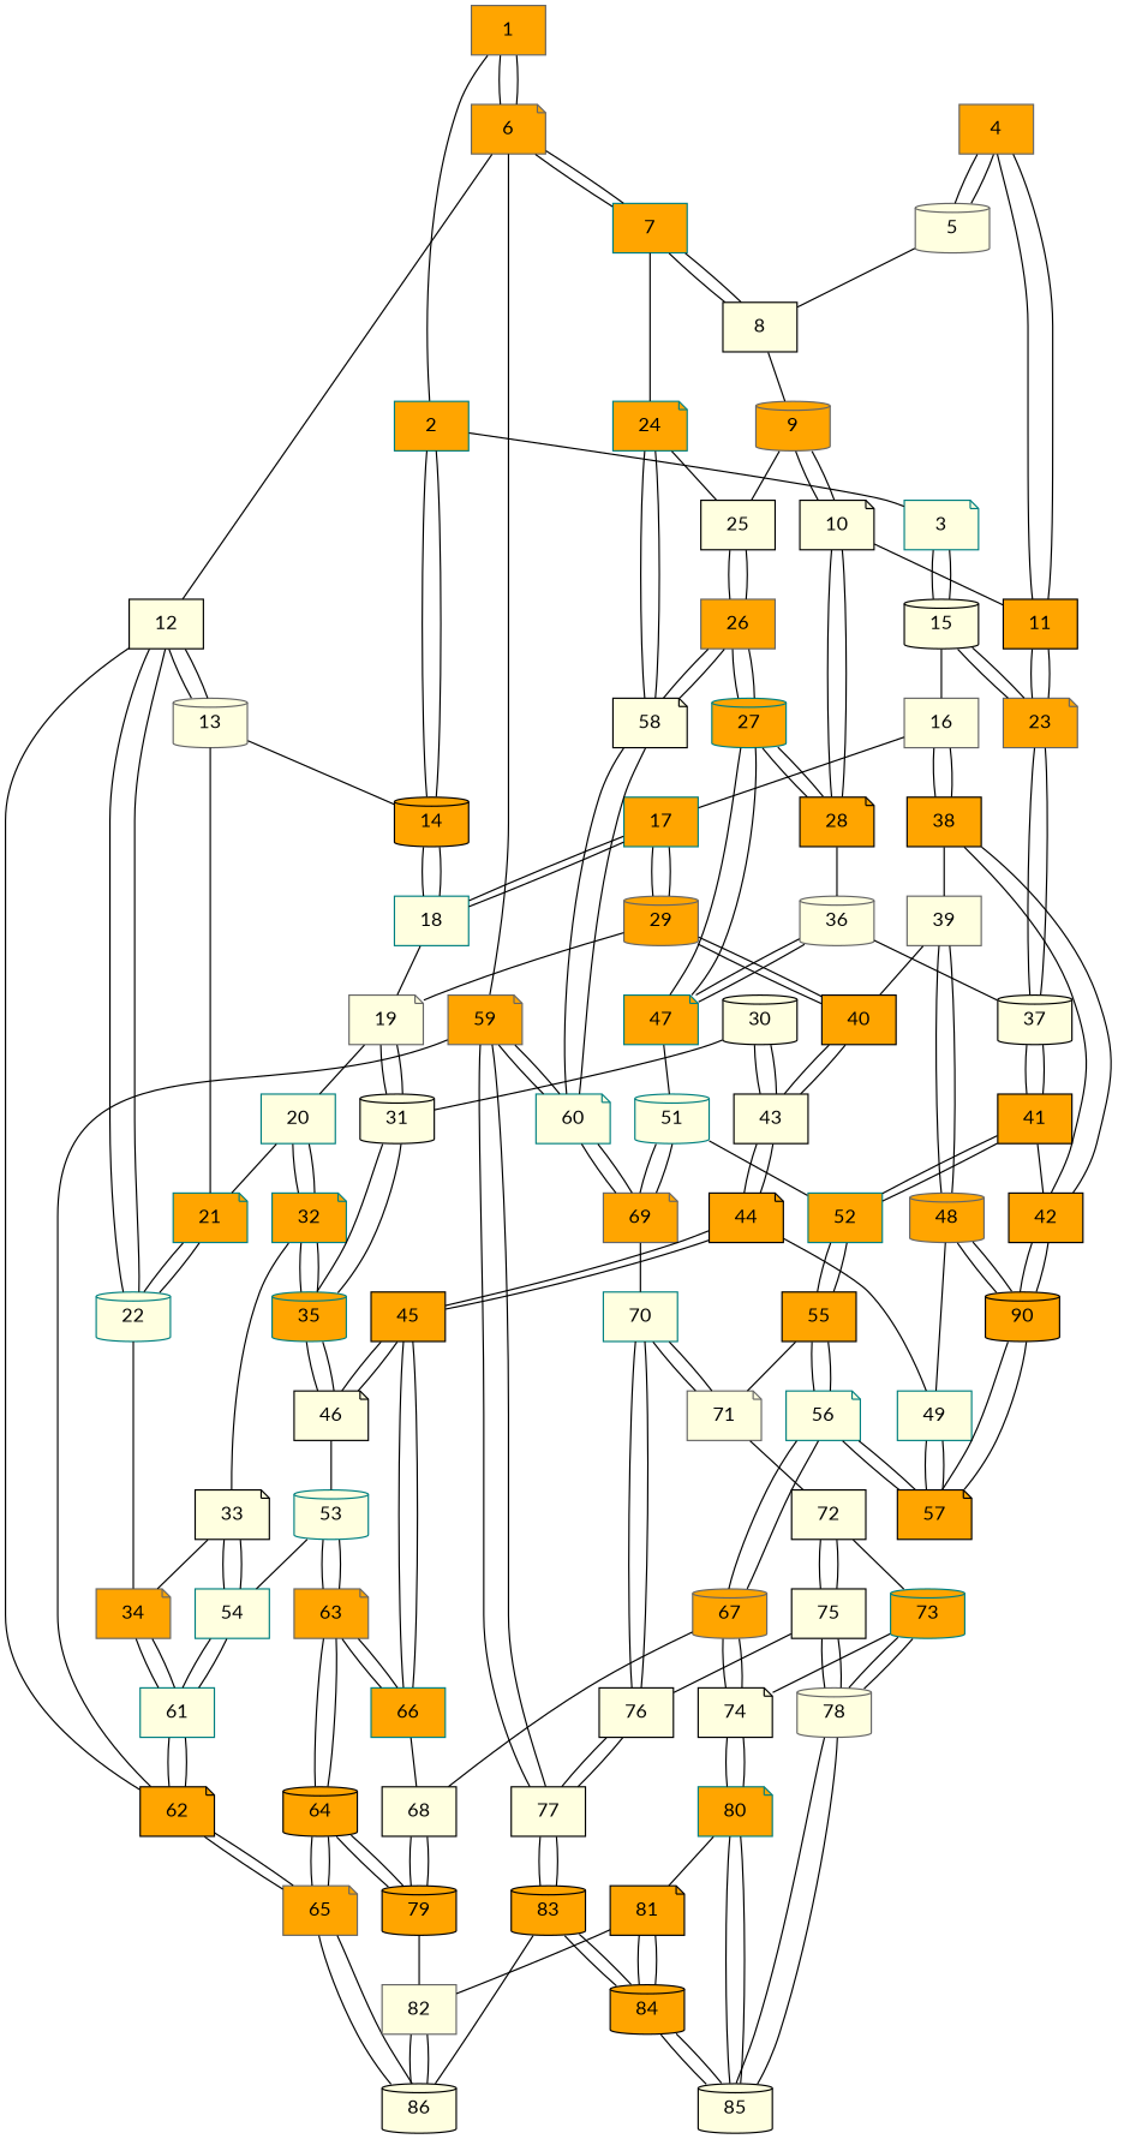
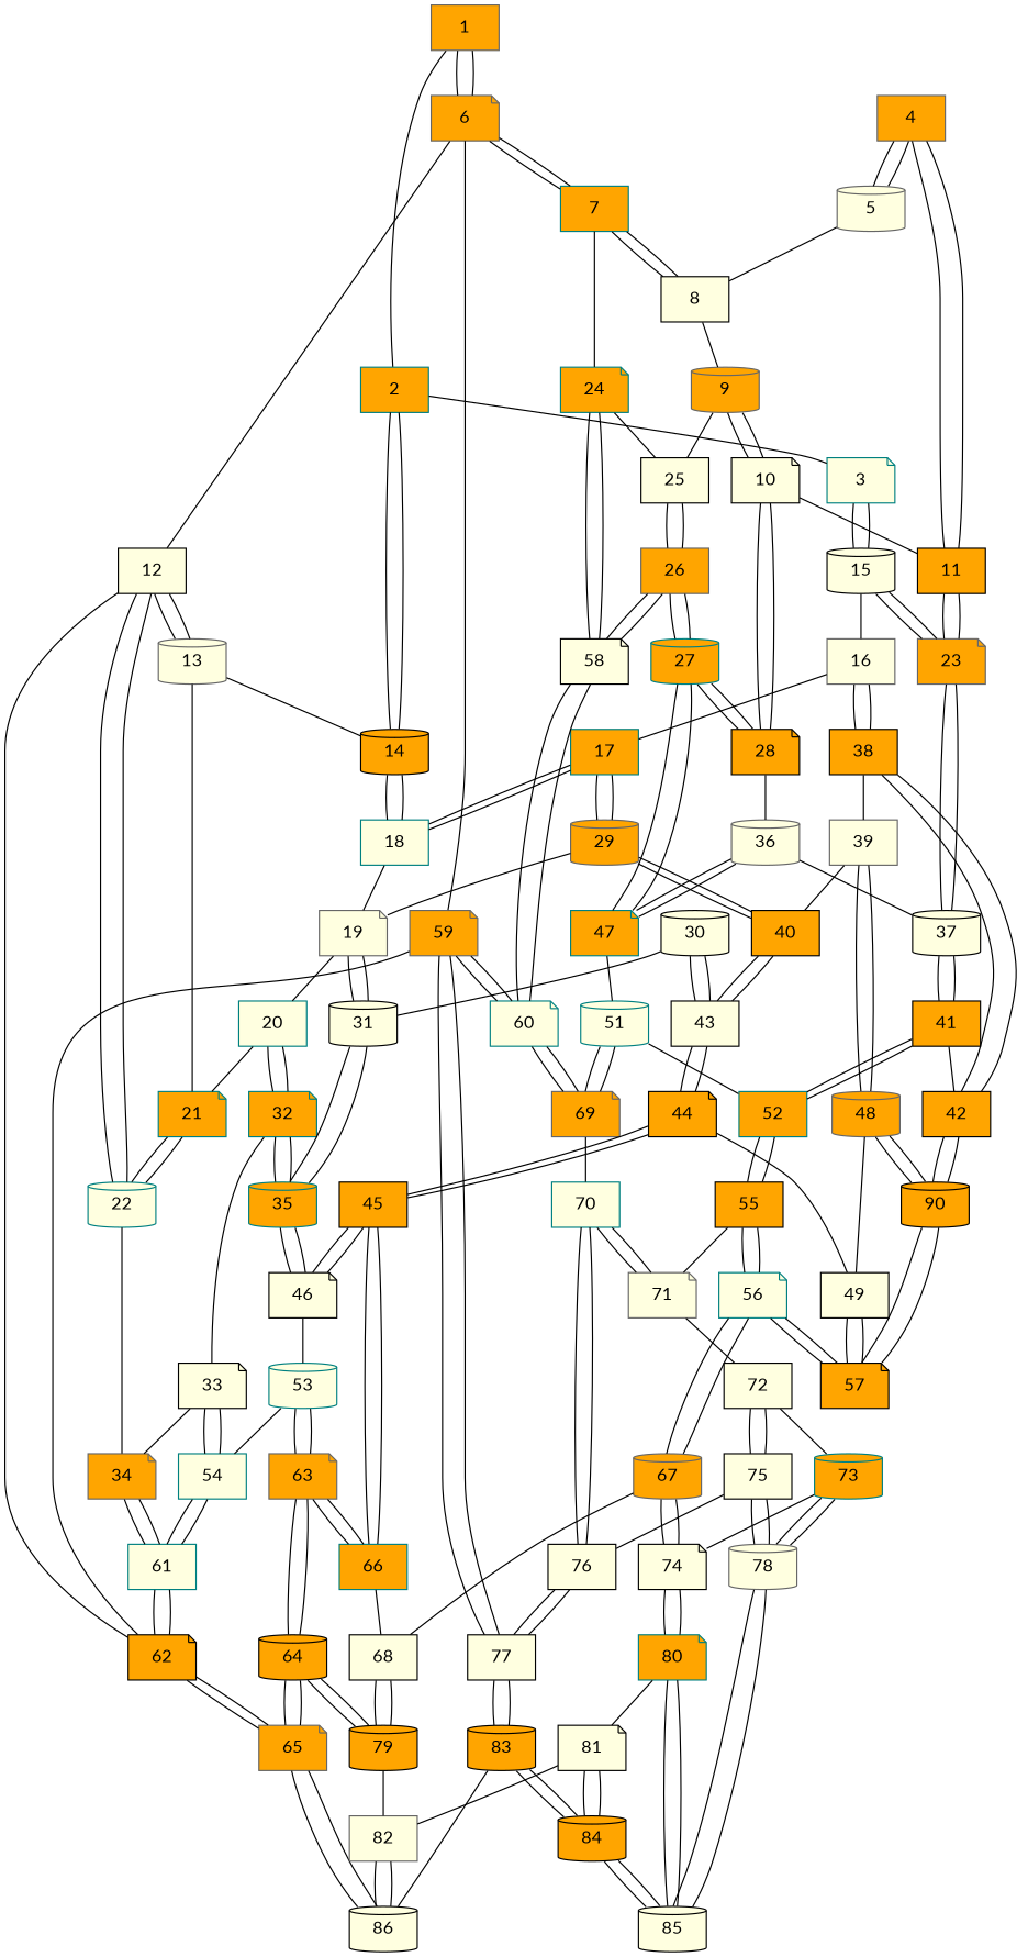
  graph {
    fontname=Lato
    node [color=black fillcolor=orange fontname=Lato shape=box style=filled]
    edge [fontname=Lato]
    1 [color=gray40]
    2 [color=teal]
    6 [color=gray40 shape=note]
    3 [color=teal fillcolor=lightyellow shape=note]
    14 [shape=cylinder]
    7 [color=teal]
    12 [fillcolor=lightyellow]
    59 [color=gray40 shape=note]
    15 [fillcolor=lightyellow shape=cylinder]
    18 [color=teal fillcolor=lightyellow]
    4 [color=gray40]
    5 [color=gray40 fillcolor=lightyellow shape=cylinder]
    11
    23 [color=gray40 shape=note]
    16 [color=gray40 fillcolor=lightyellow]
    8 [fillcolor=lightyellow]
    9 [color=gray40 shape=cylinder]
    24 [color=teal shape=note]
    13 [color=gray40 fillcolor=lightyellow shape=cylinder]
    22 [color=teal fillcolor=lightyellow shape=cylinder]
    62 [shape=note]
    60 [color=teal fillcolor=lightyellow shape=note]
    77 [fillcolor=lightyellow]
    25 [fillcolor=lightyellow]
    58 [fillcolor=lightyellow shape=note]
    10 [fillcolor=lightyellow shape=note]
    28 [shape=note]
    26 [color=gray40]
    36 [color=gray40 fillcolor=lightyellow shape=cylinder]
    37 [fillcolor=lightyellow shape=cylinder]
    21 [color=teal shape=note]
    34 [color=gray40 shape=note]
    65 [color=gray40 shape=note]
    19 [color=gray40 fillcolor=lightyellow shape=note]
    17 [color=teal]
    38
    29 [color=gray40 shape=cylinder]
    39 [color=gray40 fillcolor=lightyellow]
    42
    40
    20 [color=teal fillcolor=lightyellow]
    31 [fillcolor=lightyellow shape=cylinder]
    32 [color=teal shape=note]
    35 [color=teal shape=cylinder]
    33 [fillcolor=lightyellow shape=note]
    61 [color=teal fillcolor=lightyellow]
    41
    27 [color=teal shape=cylinder]
    47 [color=teal shape=note]
    51 [color=teal fillcolor=lightyellow shape=cylinder]
    30 [fillcolor=lightyellow shape=cylinder]
    43 [fillcolor=lightyellow]
    44 [shape=note]
    46 [fillcolor=lightyellow shape=note]
    54 [color=teal fillcolor=lightyellow]
    53 [color=teal fillcolor=lightyellow shape=cylinder]
    52 [color=teal]
    48 [color=gray40 shape=cylinder]
    n59 [label=90 shape=cylinder]
-   49 [color=teal fillcolor=lightyellow]
+   49 [fillcolor=lightyellow]
    55
    57 [shape=note]
    45
    66 [color=teal]
    68 [fillcolor=lightyellow]
    63 [color=gray40 shape=note]
    69 [color=gray40 shape=note]
    70 [color=teal fillcolor=lightyellow]
    56 [color=teal fillcolor=lightyellow shape=note]
    71 [color=gray40 fillcolor=lightyellow shape=note]
    64 [shape=cylinder]
    67 [color=gray40 shape=cylinder]
    72 [fillcolor=lightyellow]
    74 [fillcolor=lightyellow shape=note]
    83 [shape=cylinder]
    86 [fillcolor=lightyellow shape=cylinder]
    79 [shape=cylinder]
    82 [color=gray40 fillcolor=lightyellow]
    80 [color=teal shape=note]
    76 [fillcolor=lightyellow]
    73 [color=teal shape=cylinder]
    75 [fillcolor=lightyellow]
    78 [color=gray40 fillcolor=lightyellow shape=cylinder]
    85 [fillcolor=lightyellow shape=cylinder]
-   81 [shape=note]
+   81 [fillcolor=lightyellow shape=note]
    84 [shape=cylinder]
    1 -- 2
    1 -- 6
    1 -- 6
    2 -- 3
    2 -- 14
    2 -- 14
    6 -- 7
    6 -- 7
    6 -- 12
    6 -- 59
    3 -- 15
    3 -- 15
    14 -- 18
    14 -- 18
    7 -- 8
    7 -- 8
    7 -- 24
    12 -- 13
    12 -- 13
    12 -- 22
    12 -- 22
    12 -- 62
    59 -- 62
    59 -- 60
    59 -- 60
    59 -- 77
    59 -- 77
    15 -- 23
    15 -- 23
    15 -- 16
    18 -- 19
    4 -- 5
    4 -- 5
    4 -- 11
    4 -- 11
    5 -- 8
    11 -- 23
    11 -- 23
    23 -- 37
    23 -- 37
    16 -- 17
    16 -- 38
    16 -- 38
    8 -- 9
    9 -- 25
    9 -- 10
    9 -- 10
    24 -- 25
    24 -- 58
    24 -- 58
    13 -- 14
    13 -- 21
    22 -- 34
    62 -- 65
    62 -- 65
    60 -- 69
    60 -- 69
    77 -- 83
    77 -- 83
    25 -- 26
    25 -- 26
    58 -- 60
    58 -- 60
    10 -- 11
    10 -- 28
    10 -- 28
    28 -- 36
    26 -- 58
    26 -- 58
    26 -- 27
    26 -- 27
    36 -- 37
    36 -- 47
    36 -- 47
    37 -- 41
    37 -- 41
    21 -- 22
    21 -- 22
    34 -- 61
    34 -- 61
    65 -- 86
    65 -- 86
    19 -- 20
    19 -- 31
    19 -- 31
    17 -- 18
    17 -- 18
    17 -- 29
    17 -- 29
    38 -- 39
    38 -- 42
    38 -- 42
    29 -- 19
    29 -- 40
    29 -- 40
    39 -- 40
    39 -- 48
    39 -- 48
    42 -- n59
    42 -- n59
    40 -- 43
    40 -- 43
    20 -- 21
    20 -- 32
    20 -- 32
    31 -- 35
    31 -- 35
    32 -- 35
    32 -- 35
    32 -- 33
    35 -- 46
    35 -- 46
    33 -- 34
    33 -- 54
    33 -- 54
    61 -- 62
    61 -- 62
    41 -- 42
    41 -- 52
    41 -- 52
    27 -- 28
    27 -- 28
    27 -- 47
    27 -- 47
    47 -- 51
    51 -- 52
    51 -- 69
    51 -- 69
    30 -- 31
    30 -- 43
    30 -- 43
    43 -- 44
    43 -- 44
    44 -- 49
    44 -- 45
    44 -- 45
    46 -- 53
    54 -- 61
    54 -- 61
    53 -- 54
    53 -- 63
    53 -- 63
    52 -- 55
    52 -- 55
    48 -- n59
    48 -- n59
    48 -- 49
    n59 -- 57
    n59 -- 57
    49 -- 57
    49 -- 57
    55 -- 56
    55 -- 56
    55 -- 71
    45 -- 46
    45 -- 46
    45 -- 66
    45 -- 66
    66 -- 68
    68 -- 79
    68 -- 79
    63 -- 66
    63 -- 66
    63 -- 64
    63 -- 64
    69 -- 70
    70 -- 71
    70 -- 71
    70 -- 76
    70 -- 76
    56 -- 57
    56 -- 57
    56 -- 67
    56 -- 67
    71 -- 72
    64 -- 65
    64 -- 65
    64 -- 79
    64 -- 79
    67 -- 68
    67 -- 74
    67 -- 74
    72 -- 73
    72 -- 75
    72 -- 75
    74 -- 80
    74 -- 80
    83 -- 86
    83 -- 84
    83 -- 84
    79 -- 82
    82 -- 86
    82 -- 86
    80 -- 85
    80 -- 85
    80 -- 81
    76 -- 77
    76 -- 77
    73 -- 74
    73 -- 78
    73 -- 78
    75 -- 76
    75 -- 78
    75 -- 78
    78 -- 85
    78 -- 85
    81 -- 82
    81 -- 84
    81 -- 84
    84 -- 85
    84 -- 85
  }
